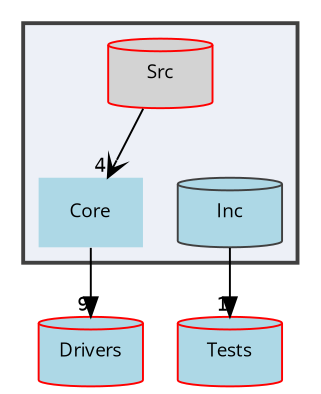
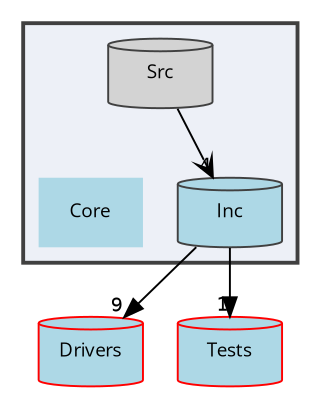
  digraph {
    compound=true
    fontname="Open Sans"
    node [fillcolor=lightblue fontname="Open Sans" fontsize=10 shape=cylinder style=filled color=grey25]
    edge [arrowhead=normal fontname="Open Sans" fontsize=10 labeldistance=1.5 labelfontname=Helvetica labelfontsize=10]
    n1 [label=Core shape=plaintext color=""]
    n2 [label=Inc style="filled,"]
-   n3 [color=red fillcolor=lightgrey label=Src style="filled,"]
+   n3 [fillcolor=lightgrey label=Src style="filled,"]
    n4 [color=red label=Drivers]
    n5 [color=red label=Tests]
    subgraph cluster_1 {
      bgcolor="#edf0f7"
      fontsize=10
      pencolor=grey25
      style="filled,bold,"
      n1
      n2
      n3
    }
-   n1 -> n4 [headlabel=9]
+   n2 -> n4 [headlabel=9]
    n2 -> n5 [headlabel=1]
-   n3 -> n1 [arrowhead=vee headlabel=4]
+   n3 -> n2 [arrowhead=vee headlabel=4]
  }
